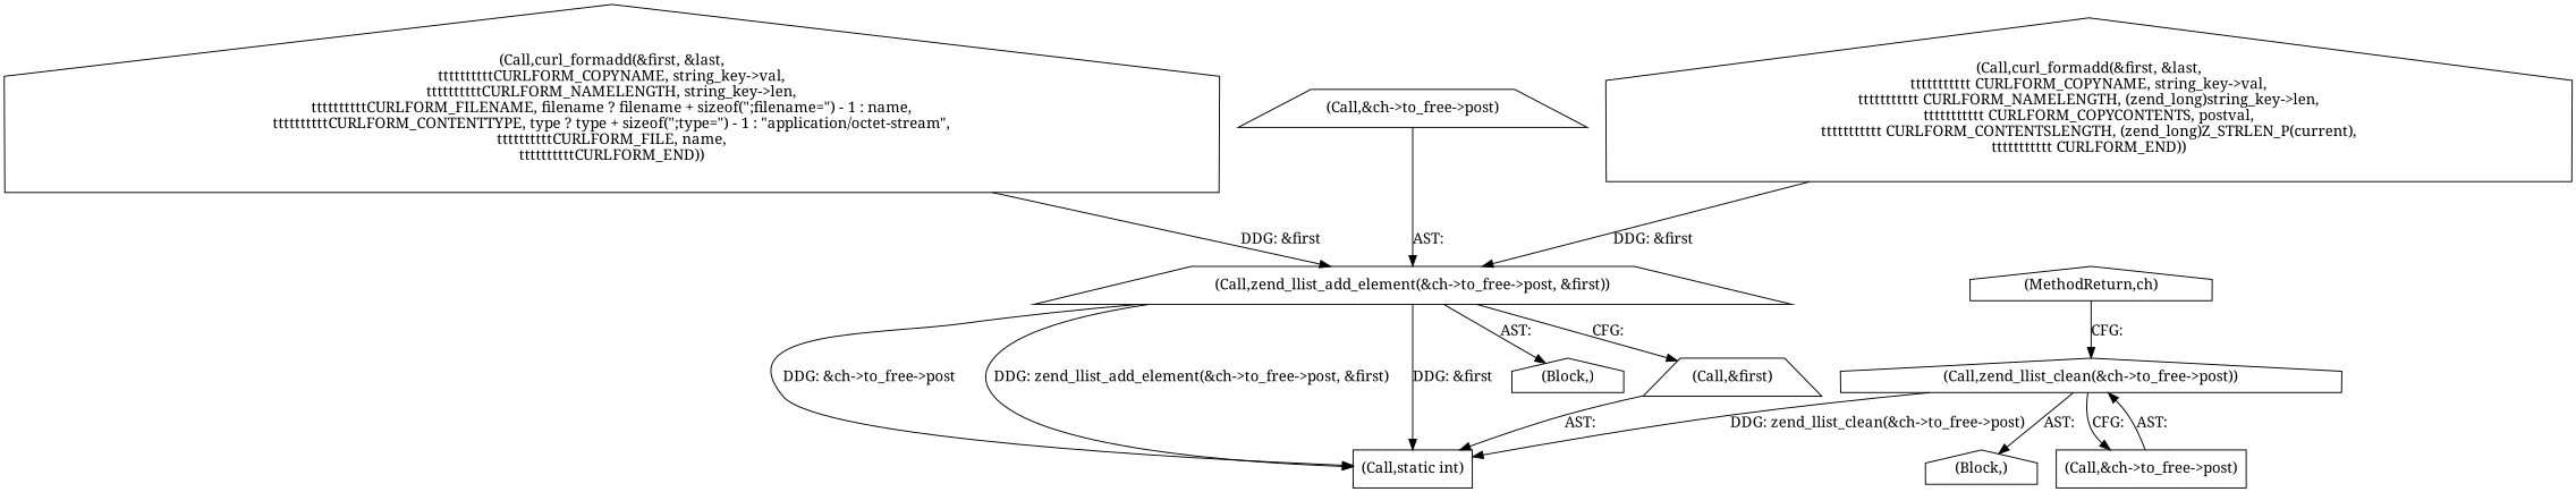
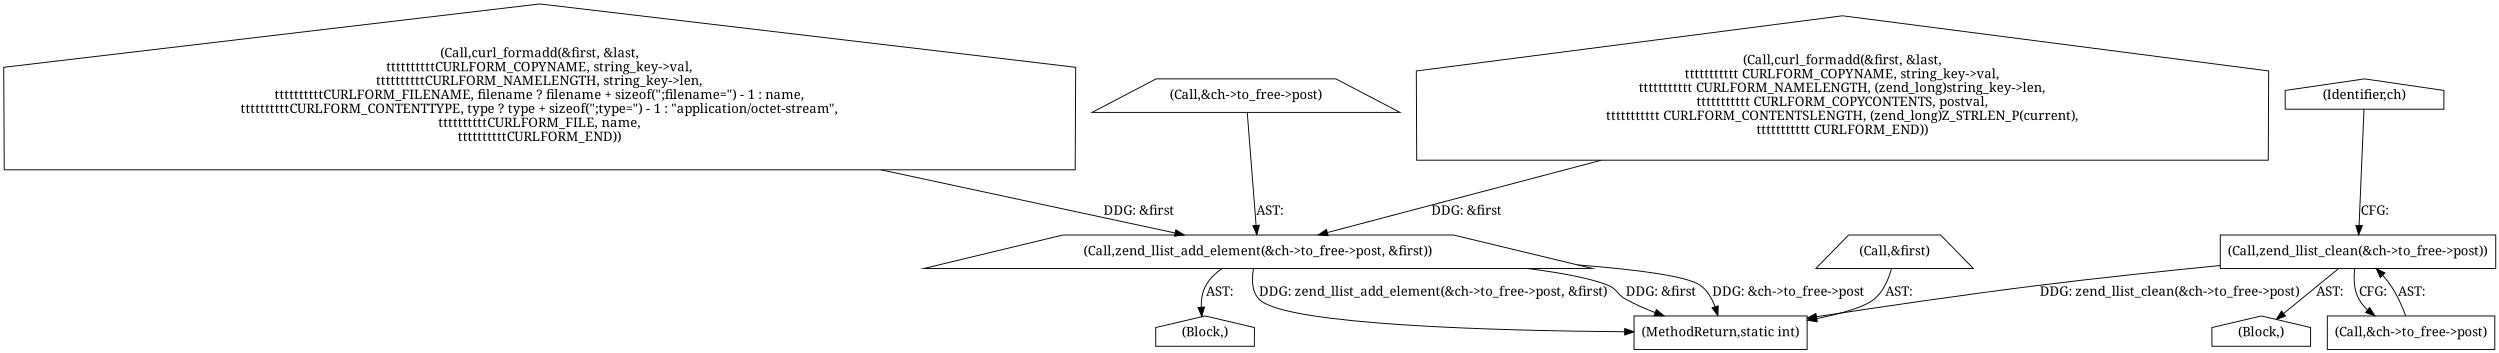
  digraph {
    fontname="Noto Serif"
    node [fontname="Noto Serif" shape=house]
    edge [fontname="Noto Serif"]
-   n1 [label="(Call,zend_llist_clean(&ch->to_free->post))"]
+   n1 [label="(Call,zend_llist_clean(&ch->to_free->post))" shape=box]
    n2 [label="(Block,)"]
    n3 [label="(Call,&ch->to_free->post)" shape=box]
-   n4 [label="(Call,static int)" shape=box]
+   n4 [label="(MethodReturn,static int)" shape=box]
    n5 [label="(Call,zend_llist_add_element(&ch->to_free->post, &first))" shape=trapezium]
    n6 [label="(Block,)"]
    n7 [label="(Call,&first)" shape=trapezium]
    n8 [label="(Call,curl_formadd(&first, &last,\n\t\t\t\t\t\t\t\t\t\tCURLFORM_COPYNAME, string_key->val,\n\t\t\t\t\t\t\t\t\t\tCURLFORM_NAMELENGTH, string_key->len,\n\t\t\t\t\t\t\t\t\t\tCURLFORM_FILENAME, filename ? filename + sizeof(\";filename=\") - 1 : name,\n\t\t\t\t\t\t\t\t\t\tCURLFORM_CONTENTTYPE, type ? type + sizeof(\";type=\") - 1 : \"application/octet-stream\",\n\t\t\t\t\t\t\t\t\t\tCURLFORM_FILE, name,\n\t\t\t\t\t\t\t\t\t\tCURLFORM_END))"]
    n9 [label="(Call,&ch->to_free->post)" shape=trapezium]
    n10 [label="(Call,curl_formadd(&first, &last,\n\t\t\t\t\t\t\t\t\t\t\t CURLFORM_COPYNAME, string_key->val,\n\t\t\t\t\t\t\t\t\t\t\t CURLFORM_NAMELENGTH, (zend_long)string_key->len,\n\t\t\t\t\t\t\t\t\t\t\t CURLFORM_COPYCONTENTS, postval,\n\t\t\t\t\t\t\t\t\t\t\t CURLFORM_CONTENTSLENGTH, (zend_long)Z_STRLEN_P(current),\n\t\t\t\t\t\t\t\t\t\t\t CURLFORM_END))"]
-   n11 [label="(MethodReturn,ch)"]
+   n11 [label="(Identifier,ch)"]
    n1 -> n2 [label="AST: "]
    n1 -> n3 [label="CFG: "]
    n1 -> n4 [label="DDG: zend_llist_clean(&ch->to_free->post)"]
    n3 -> n1 [label="AST: "]
    n5 -> n4 [label="DDG: &ch->to_free->post"]
    n5 -> n4 [label="DDG: zend_llist_add_element(&ch->to_free->post, &first)"]
    n5 -> n4 [label="DDG: &first"]
    n5 -> n6 [label="AST: "]
-   n5 -> n7 [label="CFG: "]
    n7 -> n4 [label="AST: "]
    n8 -> n5 [label="DDG: &first"]
    n9 -> n5 [label="AST: "]
    n10 -> n5 [label="DDG: &first"]
    n11 -> n1 [label="CFG: "]
  }
